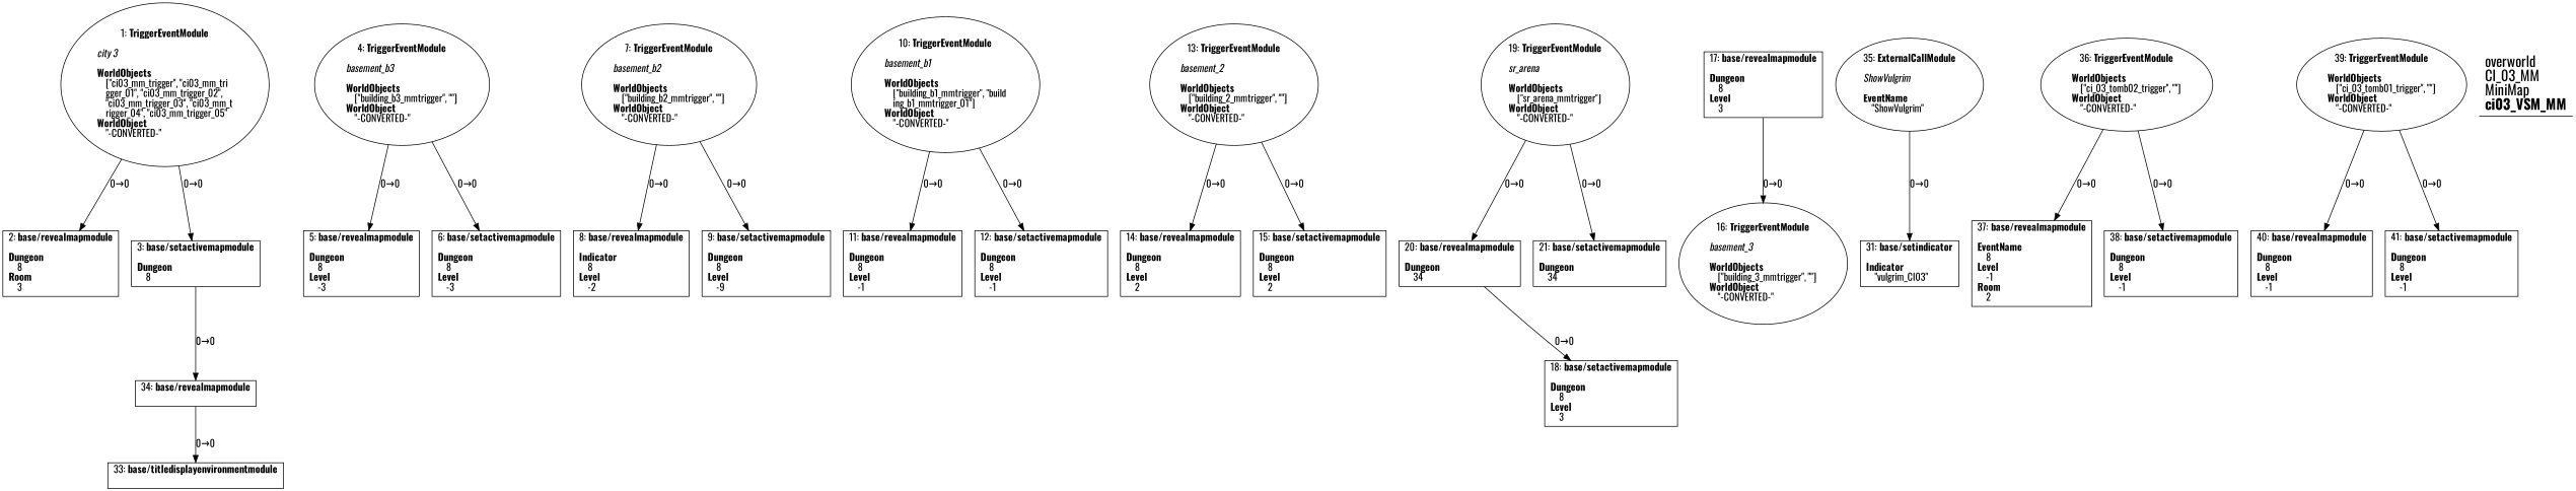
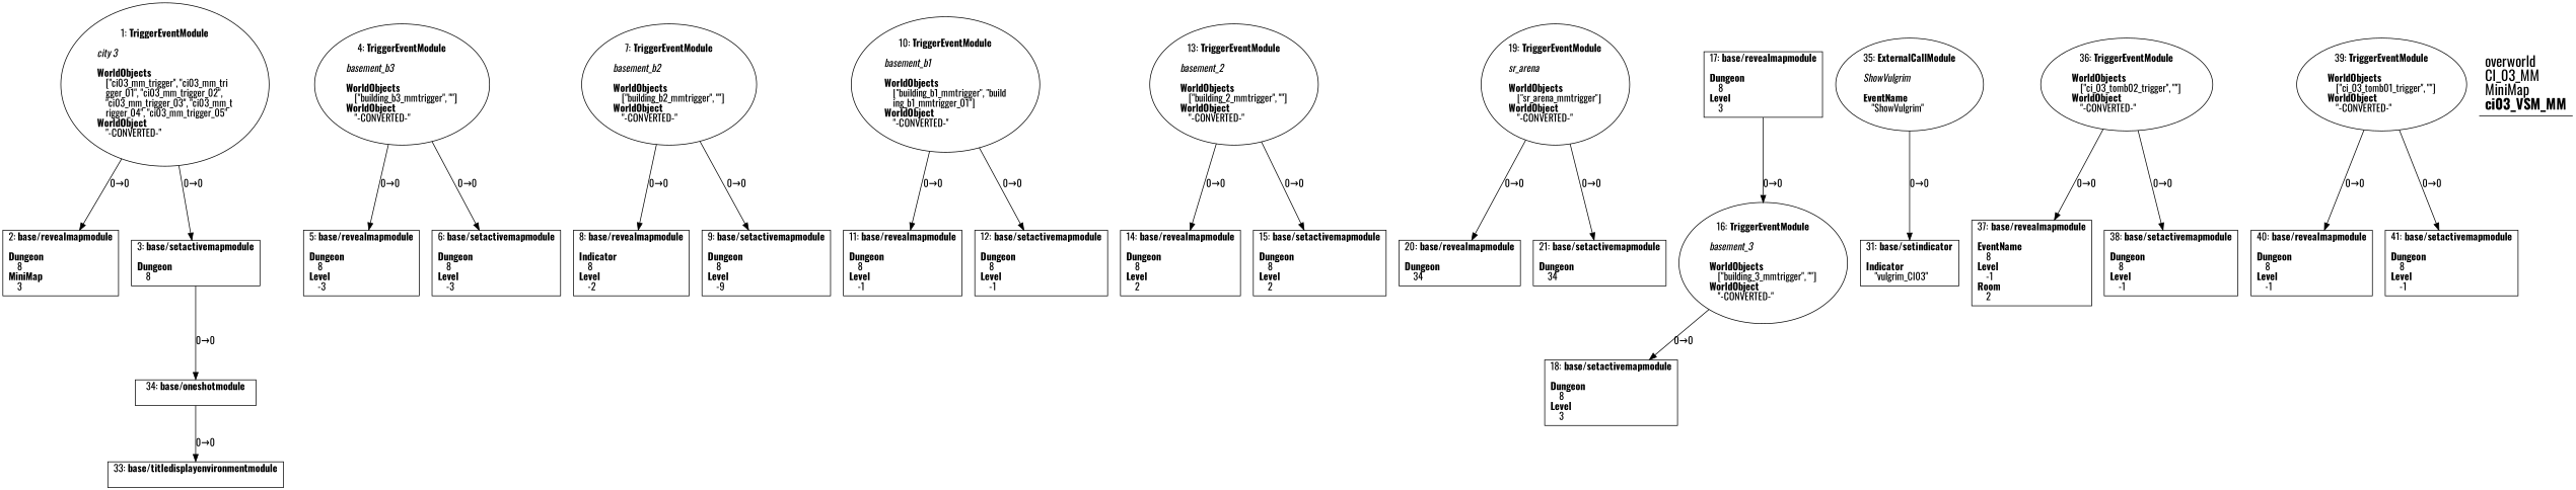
  digraph {
    fontname=Oswald
    splines=spline
    node [fontname=Oswald shape=box]
    edge [fontname=Oswald]
    n1 [label=<1: <b>TriggerEventModule</b><br/><br/><i>city 3<br align="left"/></i><br align="left"/><b>WorldObjects</b><br align="left"/>    [&quot;ci03_mm_trigger&quot;, &quot;ci03_mm_tri<br align="left"/>    gger_01&quot;, &quot;ci03_mm_trigger_02&quot;, <br align="left"/>    &quot;ci03_mm_trigger_03&quot;, &quot;ci03_mm_t<br align="left"/>    rigger_04&quot;, &quot;ci03_mm_trigger_05&quot;<br align="left"/><b>WorldObject</b><br align="left"/>    &quot;-CONVERTED-&quot;<br align="left"/>> shape=oval]
-   n2 [label=<2: <b>base/revealmapmodule</b><br/><br/><b>Dungeon</b><br align="left"/>    8<br align="left"/><b>Room</b><br align="left"/>    3<br align="left"/>>]
+   n2 [label=<2: <b>base/revealmapmodule</b><br/><br/><b>Dungeon</b><br align="left"/>    8<br align="left"/><b>MiniMap</b><br align="left"/>    3<br align="left"/>>]
    n3 [label=<3: <b>base/setactivemapmodule</b><br/><br/><b>Dungeon</b><br align="left"/>    8<br align="left"/>>]
-   n4 [label=<34: <b>base/revealmapmodule</b><br/><br/>>]
+   n4 [label=<34: <b>base/oneshotmodule</b><br/><br/>>]
    n5 [label=<33: <b>base/titledisplayenvironmentmodule</b><br/><br/>>]
    n6 [label=<4: <b>TriggerEventModule</b><br/><br/><i>basement_b3<br align="left"/></i><br align="left"/><b>WorldObjects</b><br align="left"/>    [&quot;building_b3_mmtrigger&quot;, &quot;&quot;]<br align="left"/><b>WorldObject</b><br align="left"/>    &quot;-CONVERTED-&quot;<br align="left"/>> shape=oval]
    n7 [label=<5: <b>base/revealmapmodule</b><br/><br/><b>Dungeon</b><br align="left"/>    8<br align="left"/><b>Level</b><br align="left"/>    -3<br align="left"/>>]
    n8 [label=<6: <b>base/setactivemapmodule</b><br/><br/><b>Dungeon</b><br align="left"/>    8<br align="left"/><b>Level</b><br align="left"/>    -3<br align="left"/>>]
    n9 [label=<7: <b>TriggerEventModule</b><br/><br/><i>basement_b2<br align="left"/></i><br align="left"/><b>WorldObjects</b><br align="left"/>    [&quot;building_b2_mmtrigger&quot;, &quot;&quot;]<br align="left"/><b>WorldObject</b><br align="left"/>    &quot;-CONVERTED-&quot;<br align="left"/>> shape=oval]
    n10 [label=<8: <b>base/revealmapmodule</b><br/><br/><b>Indicator</b><br align="left"/>    8<br align="left"/><b>Level</b><br align="left"/>    -2<br align="left"/>>]
    n11 [label=<9: <b>base/setactivemapmodule</b><br/><br/><b>Dungeon</b><br align="left"/>    8<br align="left"/><b>Level</b><br align="left"/>    -9<br align="left"/>>]
    n12 [label=<10: <b>TriggerEventModule</b><br/><br/><i>basement_b1<br align="left"/></i><br align="left"/><b>WorldObjects</b><br align="left"/>    [&quot;building_b1_mmtrigger&quot;, &quot;build<br align="left"/>    ing_b1_mmtrigger_01&quot;]<br align="left"/><b>WorldObject</b><br align="left"/>    &quot;-CONVERTED-&quot;<br align="left"/>> shape=oval]
    n13 [label=<11: <b>base/revealmapmodule</b><br/><br/><b>Dungeon</b><br align="left"/>    8<br align="left"/><b>Level</b><br align="left"/>    -1<br align="left"/>>]
    n14 [label=<12: <b>base/setactivemapmodule</b><br/><br/><b>Dungeon</b><br align="left"/>    8<br align="left"/><b>Level</b><br align="left"/>    -1<br align="left"/>>]
    n15 [label=<13: <b>TriggerEventModule</b><br/><br/><i>basement_2<br align="left"/></i><br align="left"/><b>WorldObjects</b><br align="left"/>    [&quot;building_2_mmtrigger&quot;, &quot;&quot;]<br align="left"/><b>WorldObject</b><br align="left"/>    &quot;-CONVERTED-&quot;<br align="left"/>> shape=oval]
    n16 [label=<14: <b>base/revealmapmodule</b><br/><br/><b>Dungeon</b><br align="left"/>    8<br align="left"/><b>Level</b><br align="left"/>    2<br align="left"/>>]
    n17 [label=<15: <b>base/setactivemapmodule</b><br/><br/><b>Dungeon</b><br align="left"/>    8<br align="left"/><b>Level</b><br align="left"/>    2<br align="left"/>>]
    n18 [label=<16: <b>TriggerEventModule</b><br/><br/><i>basement_3<br align="left"/></i><br align="left"/><b>WorldObjects</b><br align="left"/>    [&quot;building_3_mmtrigger&quot;, &quot;&quot;]<br align="left"/><b>WorldObject</b><br align="left"/>    &quot;-CONVERTED-&quot;<br align="left"/>> shape=oval]
    n19 [label=<18: <b>base/setactivemapmodule</b><br/><br/><b>Dungeon</b><br align="left"/>    8<br align="left"/><b>Level</b><br align="left"/>    3<br align="left"/>>]
    n20 [label=<17: <b>base/revealmapmodule</b><br/><br/><b>Dungeon</b><br align="left"/>    8<br align="left"/><b>Level</b><br align="left"/>    3<br align="left"/>>]
    n21 [label=<19: <b>TriggerEventModule</b><br/><br/><i>sr_arena<br align="left"/></i><br align="left"/><b>WorldObjects</b><br align="left"/>    [&quot;sr_arena_mmtrigger&quot;]<br align="left"/><b>WorldObject</b><br align="left"/>    &quot;-CONVERTED-&quot;<br align="left"/>> shape=oval]
    n22 [label=<20: <b>base/revealmapmodule</b><br/><br/><b>Dungeon</b><br align="left"/>    34<br align="left"/>>]
    n23 [label=<21: <b>base/setactivemapmodule</b><br/><br/><b>Dungeon</b><br align="left"/>    34<br align="left"/>>]
    n24 [label=<31: <b>base/setindicator</b><br/><br/><b>Indicator</b><br align="left"/>    &quot;vulgrim_CI03&quot;<br align="left"/>>]
    n25 [label=<35: <b>ExternalCallModule</b><br/><br/><i>ShowVulgrim<br align="left"/></i><br align="left"/><b>EventName</b><br align="left"/>    &quot;ShowVulgrim&quot;<br align="left"/>> shape=oval]
    n26 [label=<36: <b>TriggerEventModule</b><br/><br/><b>WorldObjects</b><br align="left"/>    [&quot;ci_03_tomb02_trigger&quot;, &quot;&quot;]<br align="left"/><b>WorldObject</b><br align="left"/>    &quot;-CONVERTED-&quot;<br align="left"/>> shape=oval]
    n27 [label=<37: <b>base/revealmapmodule</b><br/><br/><b>EventName</b><br align="left"/>    8<br align="left"/><b>Level</b><br align="left"/>    -1<br align="left"/><b>Room</b><br align="left"/>    2<br align="left"/>>]
    n28 [label=<38: <b>base/setactivemapmodule</b><br/><br/><b>Dungeon</b><br align="left"/>    8<br align="left"/><b>Level</b><br align="left"/>    -1<br align="left"/>>]
    n29 [label=<39: <b>TriggerEventModule</b><br/><br/><b>WorldObjects</b><br align="left"/>    [&quot;ci_03_tomb01_trigger&quot;, &quot;&quot;]<br align="left"/><b>WorldObject</b><br align="left"/>    &quot;-CONVERTED-&quot;<br align="left"/>> shape=oval]
    n30 [label=<40: <b>base/revealmapmodule</b><br/><br/><b>Dungeon</b><br align="left"/>    8<br align="left"/><b>Level</b><br align="left"/>    -1<br align="left"/>>]
    n31 [label=<41: <b>base/setactivemapmodule</b><br/><br/><b>Dungeon</b><br align="left"/>    8<br align="left"/><b>Level</b><br align="left"/>    -1<br align="left"/>>]
    n32 [label=<<font point-size="20">overworld<br align="left"/>CI_03_MM<br align="left"/>MiniMap<br align="left"/><b>ci03_VSM_MM</b><br align="left"/></font>> shape=underline]
    n1 -> n2 [label="0→0"]
    n1 -> n3 [label="0→0"]
    n3 -> n4 [label="0→0"]
    n4 -> n5 [label="0→0"]
    n6 -> n7 [label="0→0"]
    n6 -> n8 [label="0→0"]
    n9 -> n10 [label="0→0"]
    n9 -> n11 [label="0→0"]
    n12 -> n13 [label="0→0"]
    n12 -> n14 [label="0→0"]
    n15 -> n16 [label="0→0"]
    n15 -> n17 [label="0→0"]
-   n22 -> n19 [label="0→0"]
+   n18 -> n19 [label="0→0"]
    n20 -> n18 [label="0→0"]
    n21 -> n22 [label="0→0"]
    n21 -> n23 [label="0→0"]
    n25 -> n24 [label="0→0"]
    n26 -> n27 [label="0→0"]
    n26 -> n28 [label="0→0"]
    n29 -> n30 [label="0→0"]
    n29 -> n31 [label="0→0"]
  }
